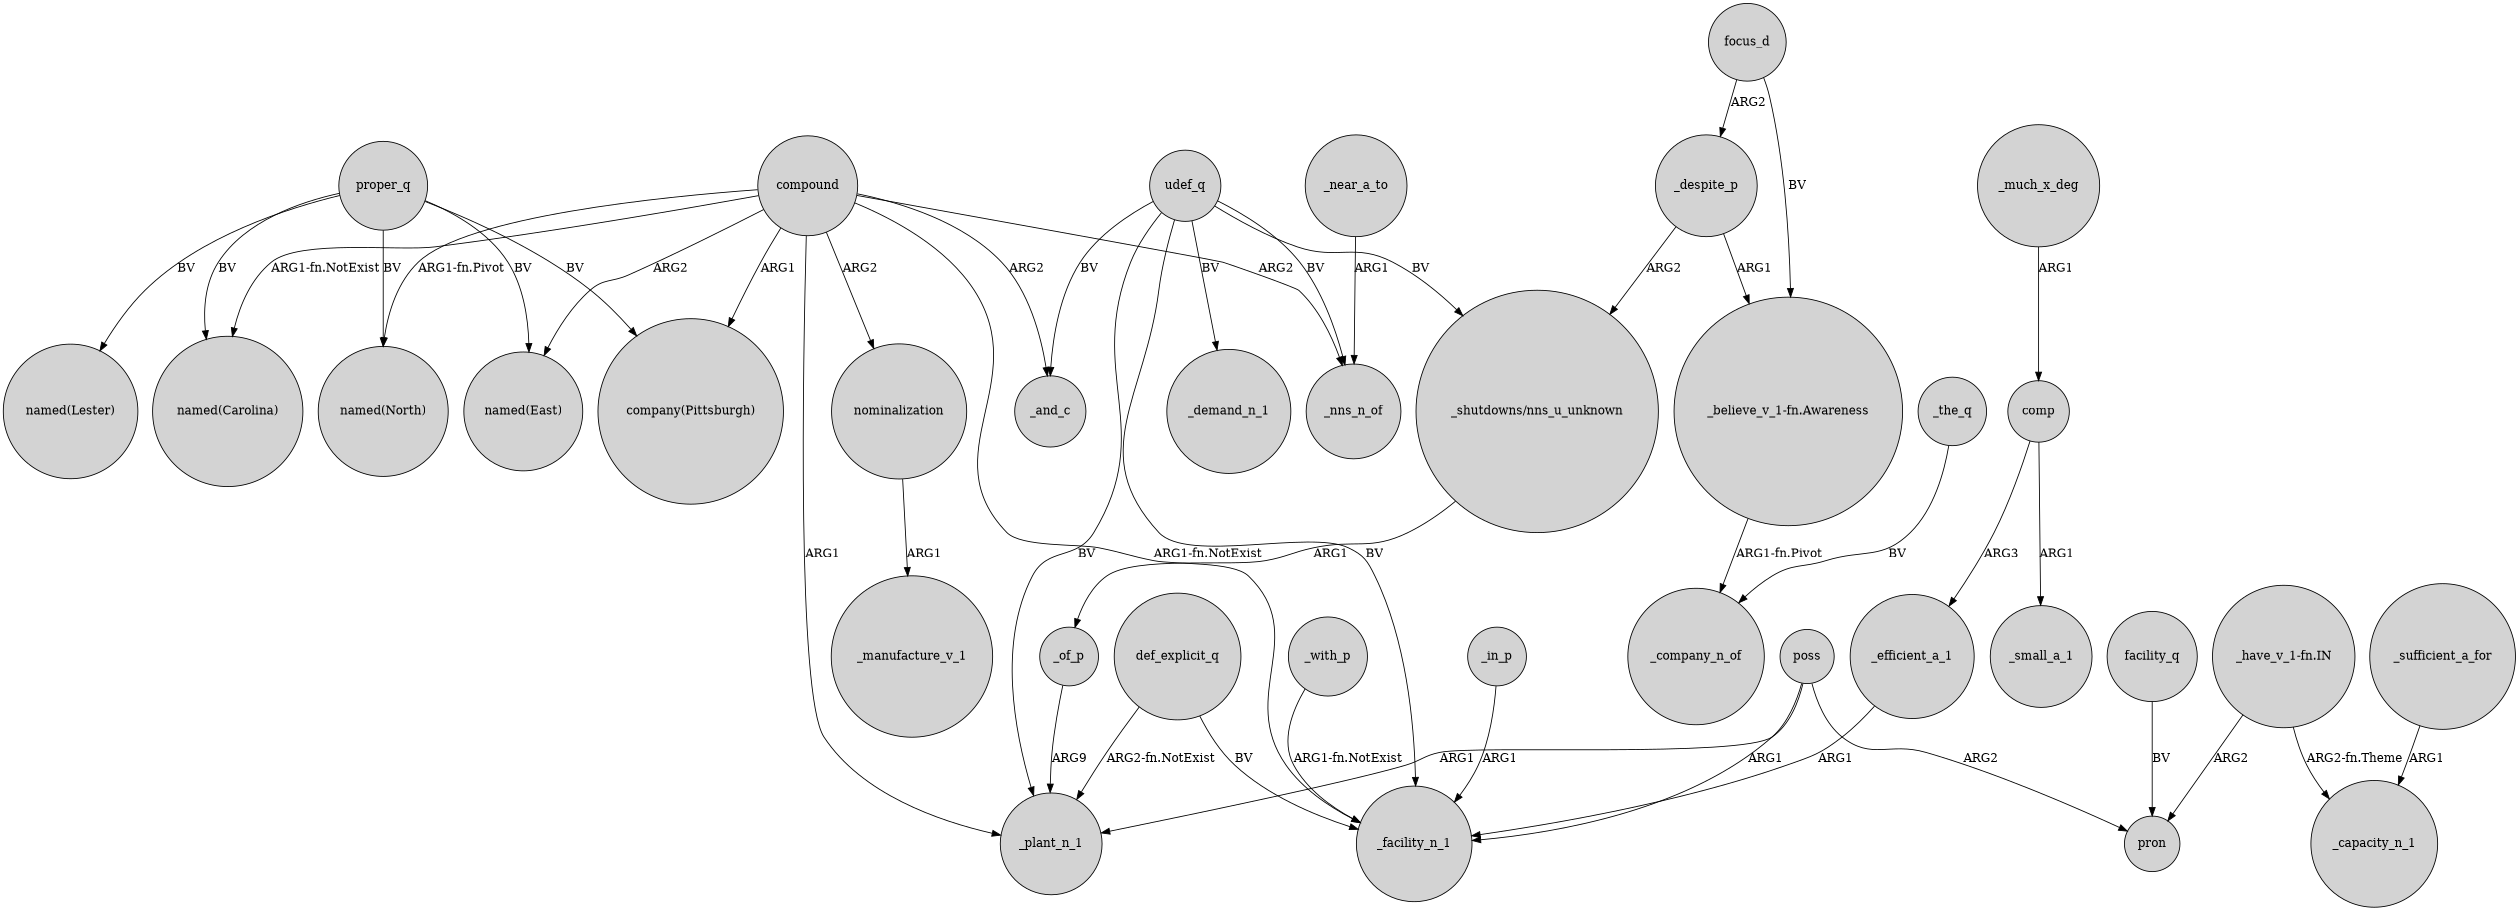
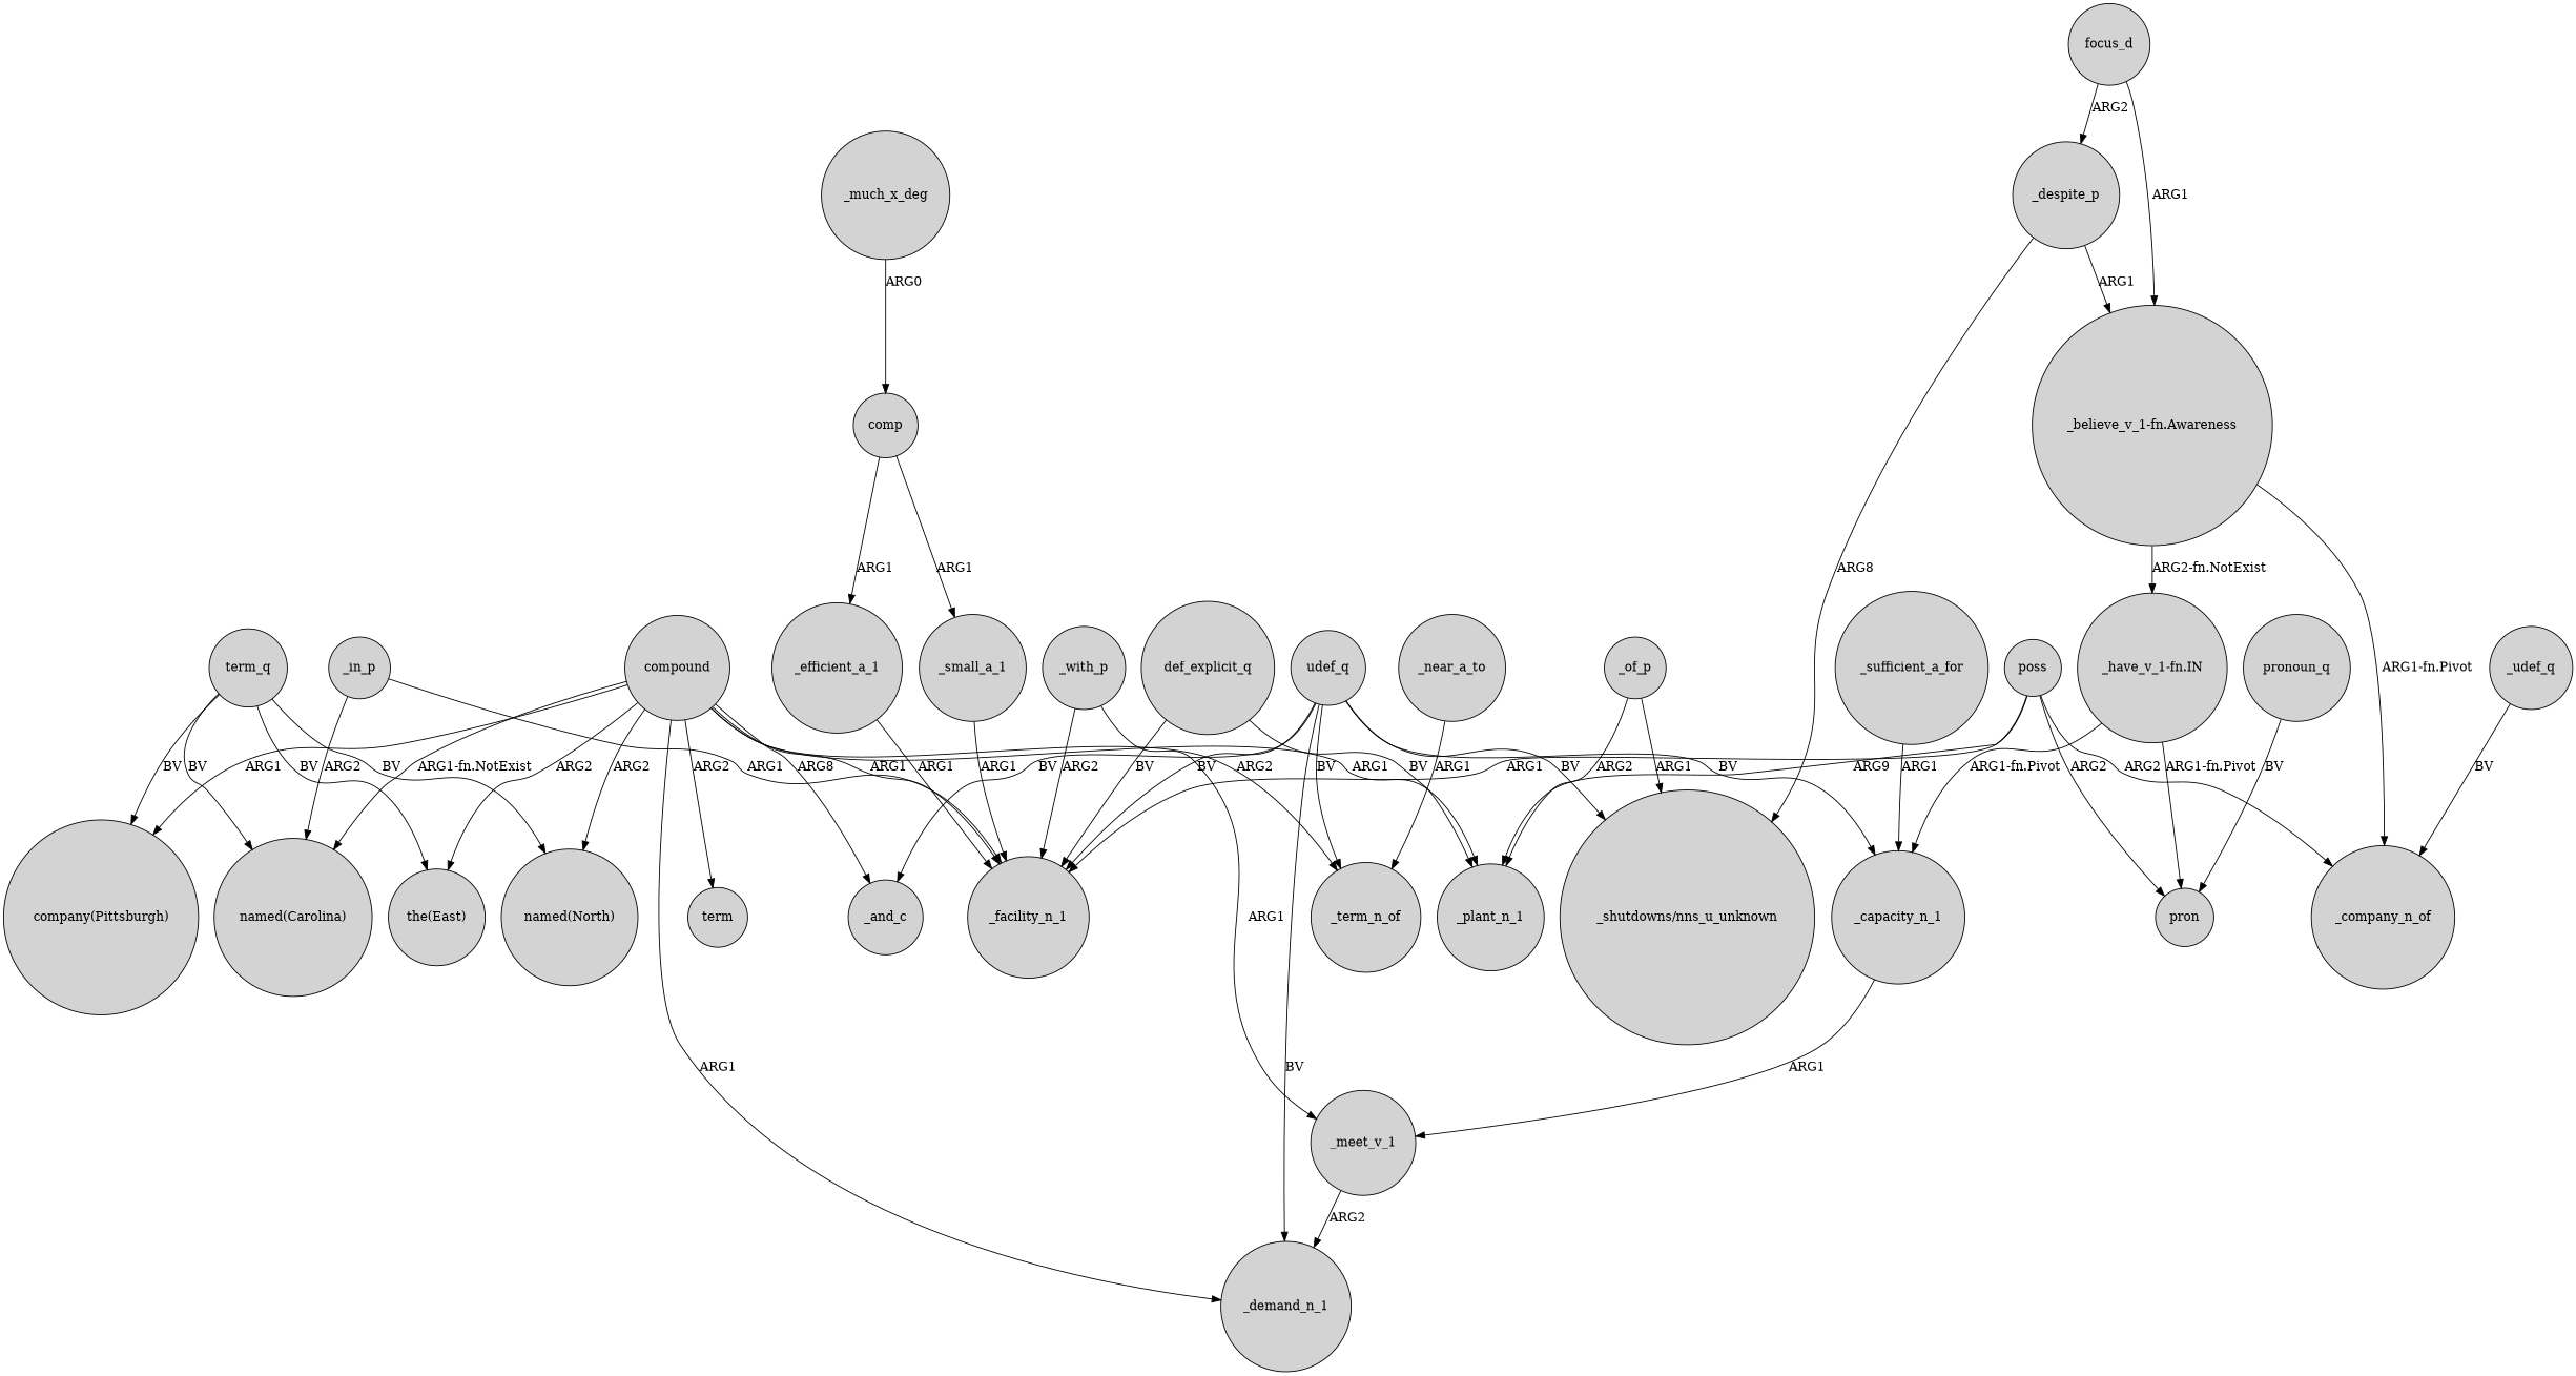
  digraph {
    node [shape=circle style=filled]
    compound
    "named(North)"
    _plant_n_1
    _facility_n_1
    n5 [label="company(Pittsburgh)"]
    _demand_n_1
-   _term_n_of [label=_nns_n_of]
-   nominalization
+   _term_n_of
+   nominalization [label=term]
    _and_c
    "named(Carolina)"
-   "named(East)"
-   _manufacture_v_1
+   "named(East)" [label="the(East)"]
    poss
    pron
    _company_n_of
    _with_p
+   _meet_v_1
    def_explicit_q
    udef_q
    "_shutdowns/nns_u_unknown"
    _capacity_n_1
    _efficient_a_1
-   proper_q
-   "named(Lester)"
+   proper_q [label=term_q]
    _despite_p
    "_believe_v_1-fn.Awareness"
    "_have_v_1-fn.IN"
    _sufficient_a_for
    _of_p
    comp
    _small_a_1
    _in_p
    focus_d
-   _the_q
-   pronoun_q [label=facility_q]
+   _the_q [label=_udef_q]
+   pronoun_q
    _near_a_to
    _much_x_deg
-   compound -> "named(North)" [label="ARG1-fn.Pivot"]
+   compound -> "named(North)" [label=ARG2]
    compound -> _plant_n_1 [label=ARG1]
-   compound -> _facility_n_1 [label="ARG1-fn.NotExist"]
+   compound -> _facility_n_1 [label=ARG1]
    compound -> n5 [label=ARG1]
+   compound -> _demand_n_1 [label=ARG1]
    compound -> _term_n_of [label=ARG2]
    compound -> nominalization [label=ARG2]
-   compound -> _and_c [label=ARG2]
+   compound -> _and_c [label=ARG8]
    compound -> "named(Carolina)" [label="ARG1-fn.NotExist"]
    compound -> "named(East)" [label=ARG2]
-   nominalization -> _manufacture_v_1 [label=ARG1]
-   poss -> _plant_n_1 [label=ARG1]
+   poss -> _plant_n_1 [label=ARG9]
    poss -> _facility_n_1 [label=ARG1]
    poss -> pron [label=ARG2]
-   _with_p -> _facility_n_1 [label="ARG1-fn.NotExist"]
-   def_explicit_q -> _plant_n_1 [label="ARG2-fn.NotExist"]
+   poss -> _company_n_of [label=ARG2]
+   _with_p -> _facility_n_1 [label=ARG2]
+   _with_p -> _meet_v_1 [label=ARG1]
+   _meet_v_1 -> _demand_n_1 [label=ARG2]
+   def_explicit_q -> _plant_n_1 [label=BV]
    def_explicit_q -> _facility_n_1 [label=BV]
    udef_q -> _facility_n_1 [label=BV]
    udef_q -> _demand_n_1 [label=BV]
    udef_q -> _term_n_of [label=BV]
    udef_q -> _and_c [label=BV]
    udef_q -> "_shutdowns/nns_u_unknown" [label=BV]
-   udef_q -> _plant_n_1 [label=BV]
+   udef_q -> _capacity_n_1 [label=BV]
+   _capacity_n_1 -> _meet_v_1 [label=ARG1]
    _efficient_a_1 -> _facility_n_1 [label=ARG1]
    proper_q -> "named(North)" [label=BV]
    proper_q -> n5 [label=BV]
    proper_q -> "named(Carolina)" [label=BV]
    proper_q -> "named(East)" [label=BV]
-   proper_q -> "named(Lester)" [label=BV]
-   _despite_p -> "_shutdowns/nns_u_unknown" [label=ARG2]
+   _despite_p -> "_shutdowns/nns_u_unknown" [label=ARG8]
    _despite_p -> "_believe_v_1-fn.Awareness" [label=ARG1]
    "_believe_v_1-fn.Awareness" -> _company_n_of [label="ARG1-fn.Pivot"]
-   "_have_v_1-fn.IN" -> pron [label=ARG2]
-   "_have_v_1-fn.IN" -> _capacity_n_1 [label="ARG2-fn.Theme"]
+   "_believe_v_1-fn.Awareness" -> "_have_v_1-fn.IN" [label="ARG2-fn.NotExist"]
+   "_have_v_1-fn.IN" -> pron [label="ARG1-fn.Pivot"]
+   "_have_v_1-fn.IN" -> _capacity_n_1 [label="ARG1-fn.Pivot"]
    _sufficient_a_for -> _capacity_n_1 [label=ARG1]
-   _of_p -> _plant_n_1 [label=ARG9]
-   "_shutdowns/nns_u_unknown" -> _of_p [label=ARG1]
-   comp -> _efficient_a_1 [label=ARG3]
+   _of_p -> _plant_n_1 [label=ARG2]
+   _of_p -> "_shutdowns/nns_u_unknown" [label=ARG1]
+   comp -> _efficient_a_1 [label=ARG1]
    comp -> _small_a_1 [label=ARG1]
+   _small_a_1 -> _facility_n_1 [label=ARG1]
    _in_p -> _facility_n_1 [label=ARG1]
+   _in_p -> "named(Carolina)" [label=ARG2]
    focus_d -> _despite_p [label=ARG2]
-   focus_d -> "_believe_v_1-fn.Awareness" [label=BV]
+   focus_d -> "_believe_v_1-fn.Awareness" [label=ARG1]
    _the_q -> _company_n_of [label=BV]
    pronoun_q -> pron [label=BV]
    _near_a_to -> _term_n_of [label=ARG1]
-   _much_x_deg -> comp [label=ARG1]
+   _much_x_deg -> comp [label=ARG0]
  }
